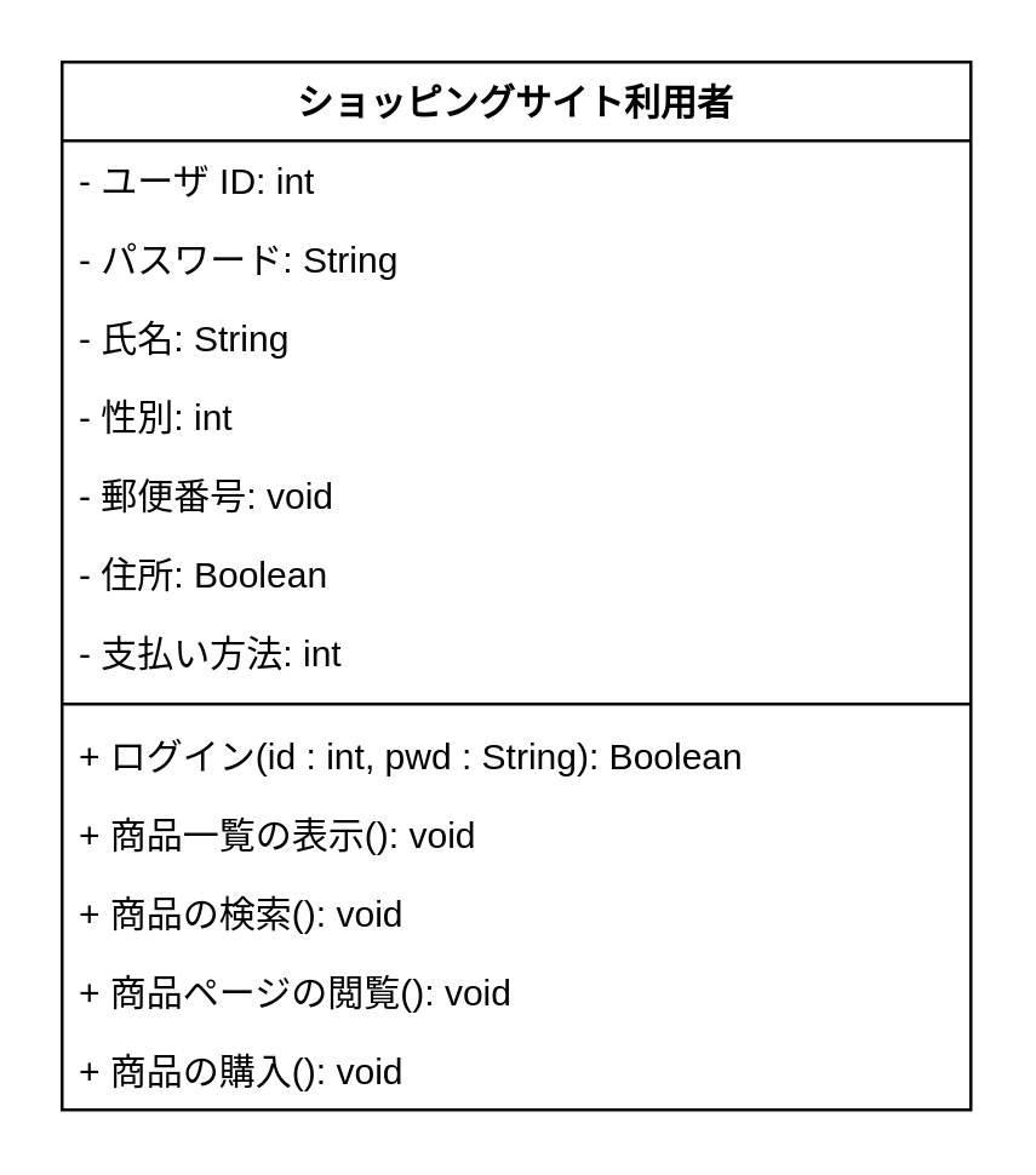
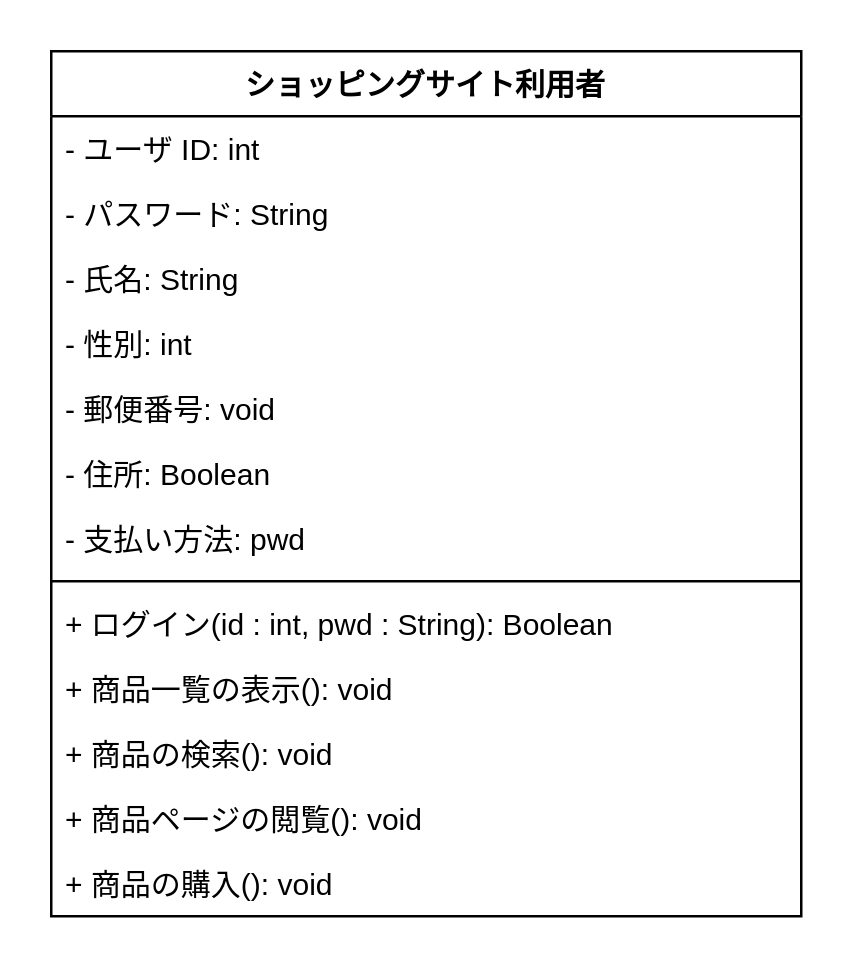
  <mxCell id="0" />
  <mxCell id="1" parent="0" />
  <mxCell id="2" value="ショッピングサイト利用者" style="swimlane;fontStyle=1;align=center;verticalAlign=top;childLayout=stackLayout;horizontal=1;startSize=26;horizontalStack=0;resizeParent=1;resizeParentMax=0;resizeLast=0;collapsible=1;marginBottom=0;" vertex="1" parent="1"><mxGeometry x="20" y="20" width="300" height="346" as="geometry" /></mxCell>
  <mxCell id="3" value="‐ ユーザ ID: int" style="text;strokeColor=none;fillColor=none;align=left;verticalAlign=top;spacingLeft=4;spacingRight=4;overflow=hidden;rotatable=0;points=[[0,0.5],[1,0.5]];portConstraint=eastwest;" vertex="1" parent="2"><mxGeometry y="26" width="300" height="26" as="geometry" /></mxCell>
  <mxCell id="4" value="‐ パスワード: String" style="text;strokeColor=none;fillColor=none;align=left;verticalAlign=top;spacingLeft=4;spacingRight=4;overflow=hidden;rotatable=0;points=[[0,0.5],[1,0.5]];portConstraint=eastwest;" vertex="1" parent="2"><mxGeometry y="52" width="300" height="26" as="geometry" /></mxCell>
  <mxCell id="5" value="‐ 氏名: String" style="text;strokeColor=none;fillColor=none;align=left;verticalAlign=top;spacingLeft=4;spacingRight=4;overflow=hidden;rotatable=0;points=[[0,0.5],[1,0.5]];portConstraint=eastwest;" vertex="1" parent="2"><mxGeometry y="78" width="300" height="26" as="geometry" /></mxCell>
  <mxCell id="6" value="‐ 性別: int" style="text;strokeColor=none;fillColor=none;align=left;verticalAlign=top;spacingLeft=4;spacingRight=4;overflow=hidden;rotatable=0;points=[[0,0.5],[1,0.5]];portConstraint=eastwest;" vertex="1" parent="2"><mxGeometry y="104" width="300" height="26" as="geometry" /></mxCell>
  <mxCell id="7" value="‐ 郵便番号: void" style="text;strokeColor=none;fillColor=none;align=left;verticalAlign=top;spacingLeft=4;spacingRight=4;overflow=hidden;rotatable=0;points=[[0,0.5],[1,0.5]];portConstraint=eastwest;" vertex="1" parent="2"><mxGeometry y="130" width="300" height="26" as="geometry" /></mxCell>
  <mxCell id="8" value="‐ 住所: Boolean" style="text;strokeColor=none;fillColor=none;align=left;verticalAlign=top;spacingLeft=4;spacingRight=4;overflow=hidden;rotatable=0;points=[[0,0.5],[1,0.5]];portConstraint=eastwest;" vertex="1" parent="2"><mxGeometry y="156" width="300" height="26" as="geometry" /></mxCell>
- <mxCell id="9" value="‐ 支払い方法: int" style="text;strokeColor=none;fillColor=none;align=left;verticalAlign=top;spacingLeft=4;spacingRight=4;overflow=hidden;rotatable=0;points=[[0,0.5],[1,0.5]];portConstraint=eastwest;" vertex="1" parent="2"><mxGeometry y="182" width="300" height="26" as="geometry" /></mxCell>
+ <mxCell id="9" value="‐ 支払い方法: pwd" style="text;strokeColor=none;fillColor=none;align=left;verticalAlign=top;spacingLeft=4;spacingRight=4;overflow=hidden;rotatable=0;points=[[0,0.5],[1,0.5]];portConstraint=eastwest;" vertex="1" parent="2"><mxGeometry y="182" width="300" height="26" as="geometry" /></mxCell>
  <mxCell id="10" value="" style="line;strokeWidth=1;fillColor=none;align=left;verticalAlign=middle;spacingTop=-1;spacingLeft=3;spacingRight=3;rotatable=0;labelPosition=right;points=[];portConstraint=eastwest;strokeColor=inherit;" vertex="1" parent="2"><mxGeometry y="208" width="300" height="8" as="geometry" /></mxCell>
  <mxCell id="11" value="+ ログイン(id : int, pwd : String): Boolean" style="text;strokeColor=none;fillColor=none;align=left;verticalAlign=top;spacingLeft=4;spacingRight=4;overflow=hidden;rotatable=0;points=[[0,0.5],[1,0.5]];portConstraint=eastwest;" vertex="1" parent="2"><mxGeometry y="216" width="300" height="26" as="geometry" /></mxCell>
  <mxCell id="12" value="+ 商品一覧の表示(): void" style="text;strokeColor=none;fillColor=none;align=left;verticalAlign=top;spacingLeft=4;spacingRight=4;overflow=hidden;rotatable=0;points=[[0,0.5],[1,0.5]];portConstraint=eastwest;" vertex="1" parent="2"><mxGeometry y="242" width="300" height="26" as="geometry" /></mxCell>
  <mxCell id="13" value="+ 商品の検索(): void" style="text;strokeColor=none;fillColor=none;align=left;verticalAlign=top;spacingLeft=4;spacingRight=4;overflow=hidden;rotatable=0;points=[[0,0.5],[1,0.5]];portConstraint=eastwest;" vertex="1" parent="2"><mxGeometry y="268" width="300" height="26" as="geometry" /></mxCell>
  <mxCell id="14" value="+ 商品ページの閲覧(): void" style="text;strokeColor=none;fillColor=none;align=left;verticalAlign=top;spacingLeft=4;spacingRight=4;overflow=hidden;rotatable=0;points=[[0,0.5],[1,0.5]];portConstraint=eastwest;" vertex="1" parent="2"><mxGeometry y="294" width="300" height="26" as="geometry" /></mxCell>
  <mxCell id="15" value="+ 商品の購入(): void" style="text;strokeColor=none;fillColor=none;align=left;verticalAlign=top;spacingLeft=4;spacingRight=4;overflow=hidden;rotatable=0;points=[[0,0.5],[1,0.5]];portConstraint=eastwest;" vertex="1" parent="2"><mxGeometry y="320" width="300" height="26" as="geometry" /></mxCell>
